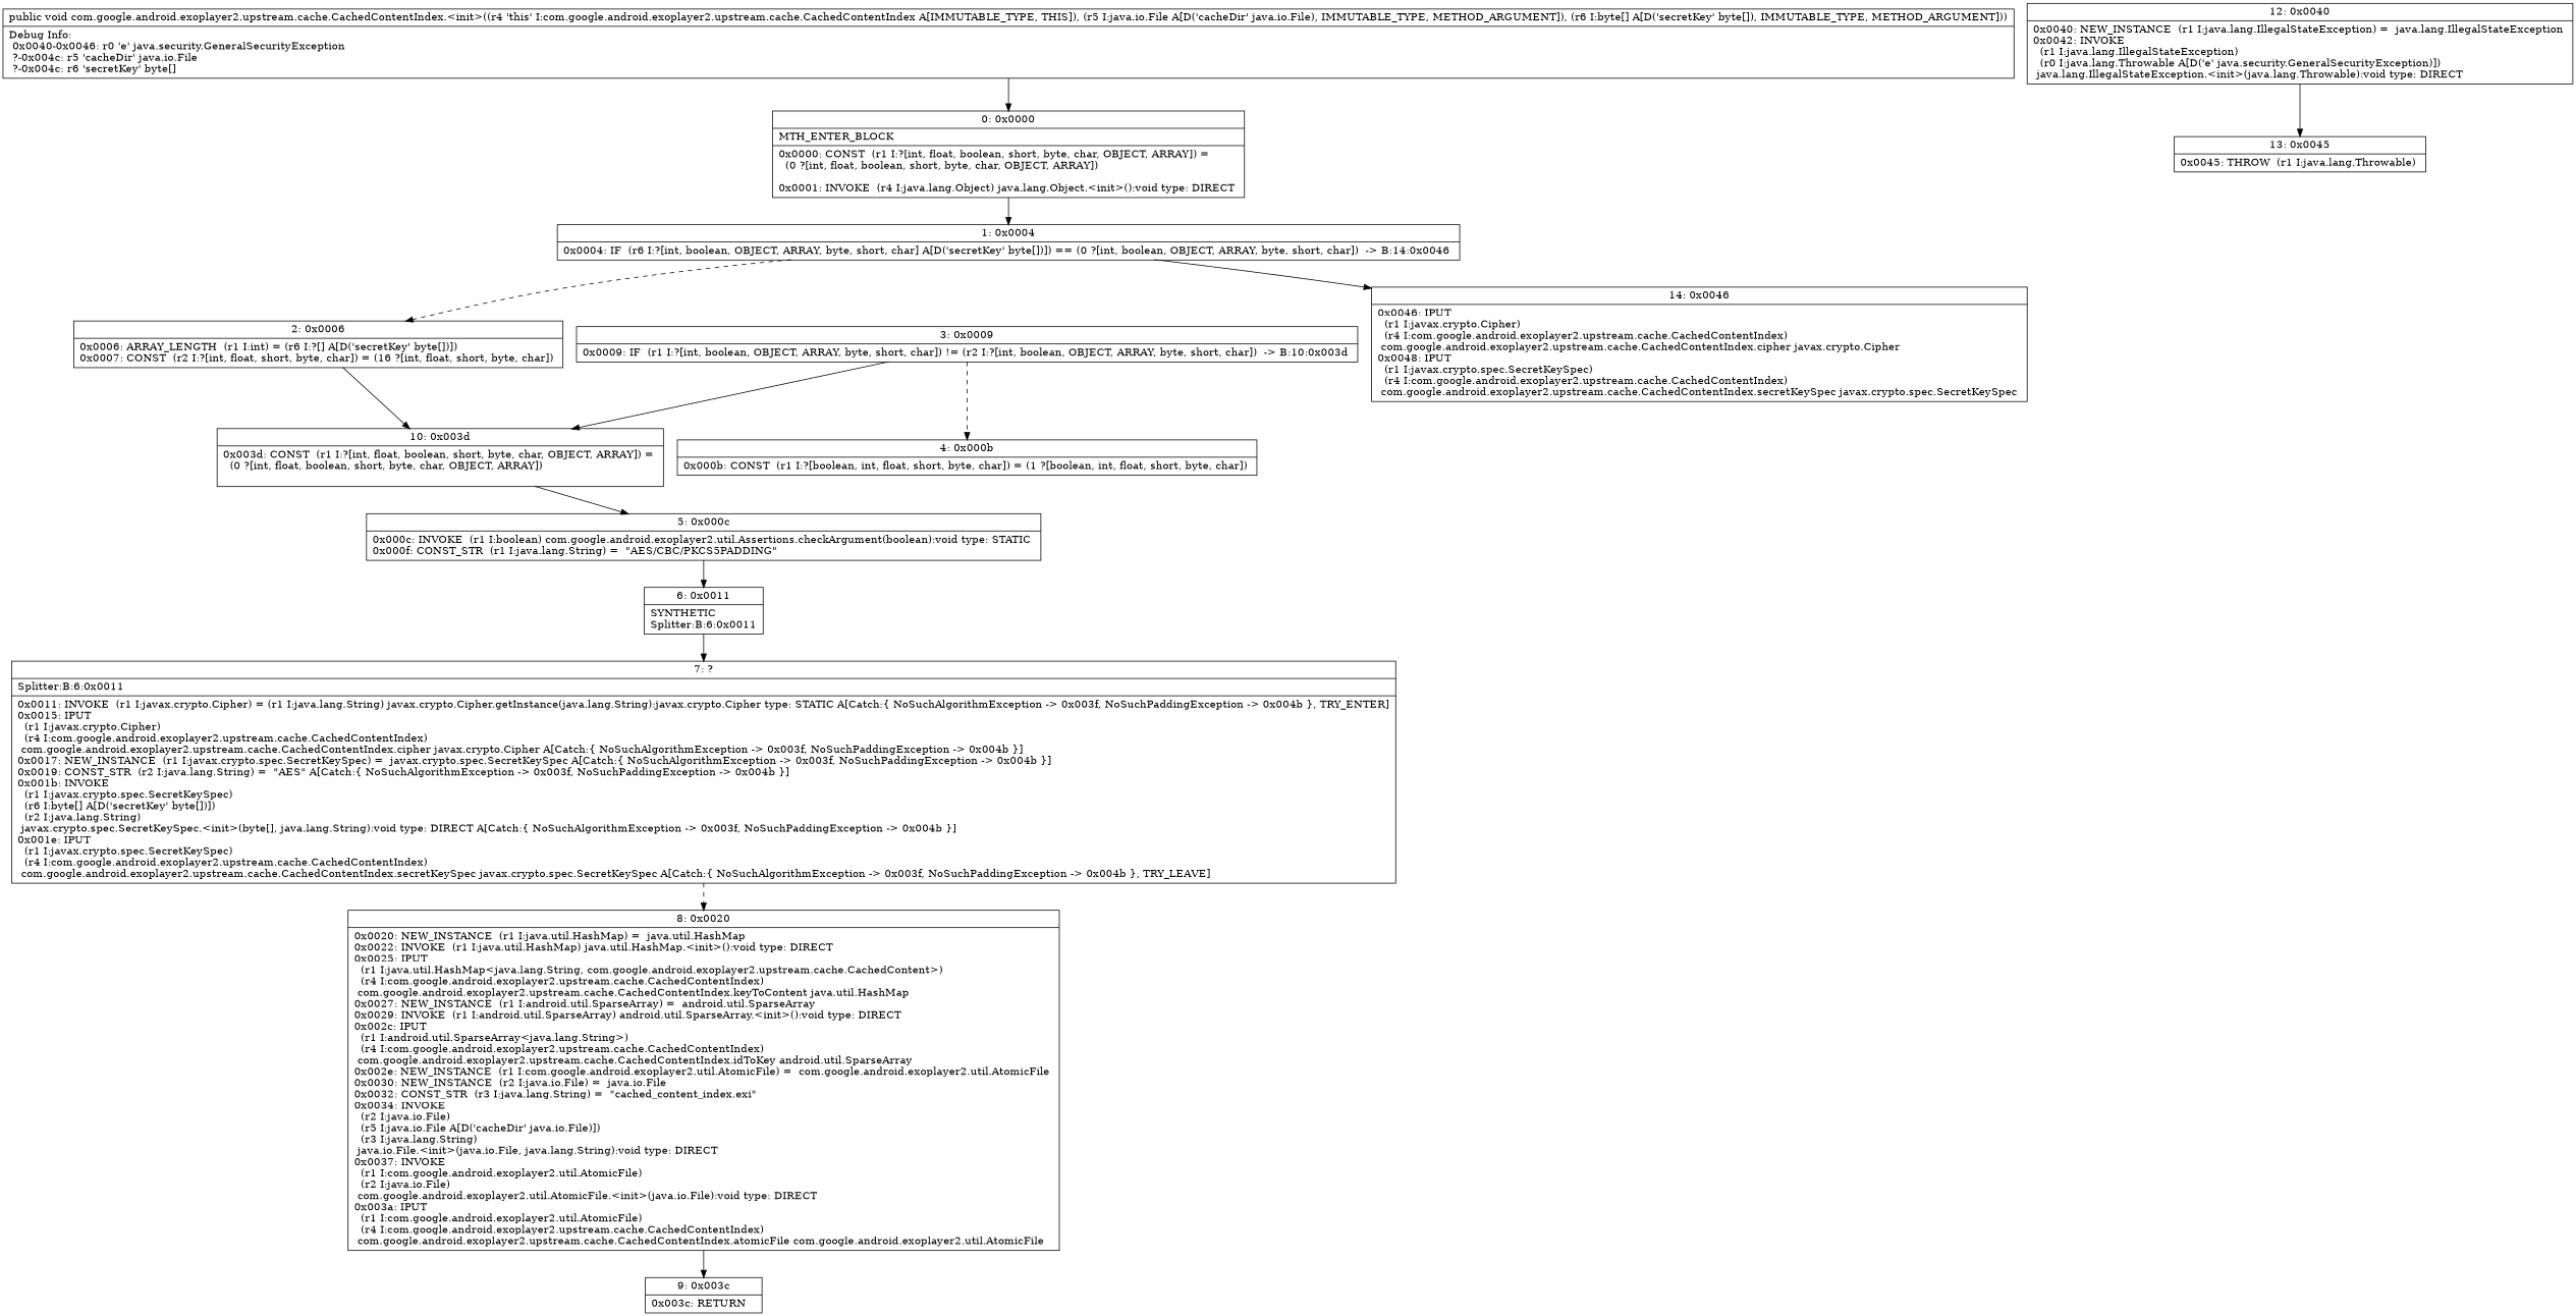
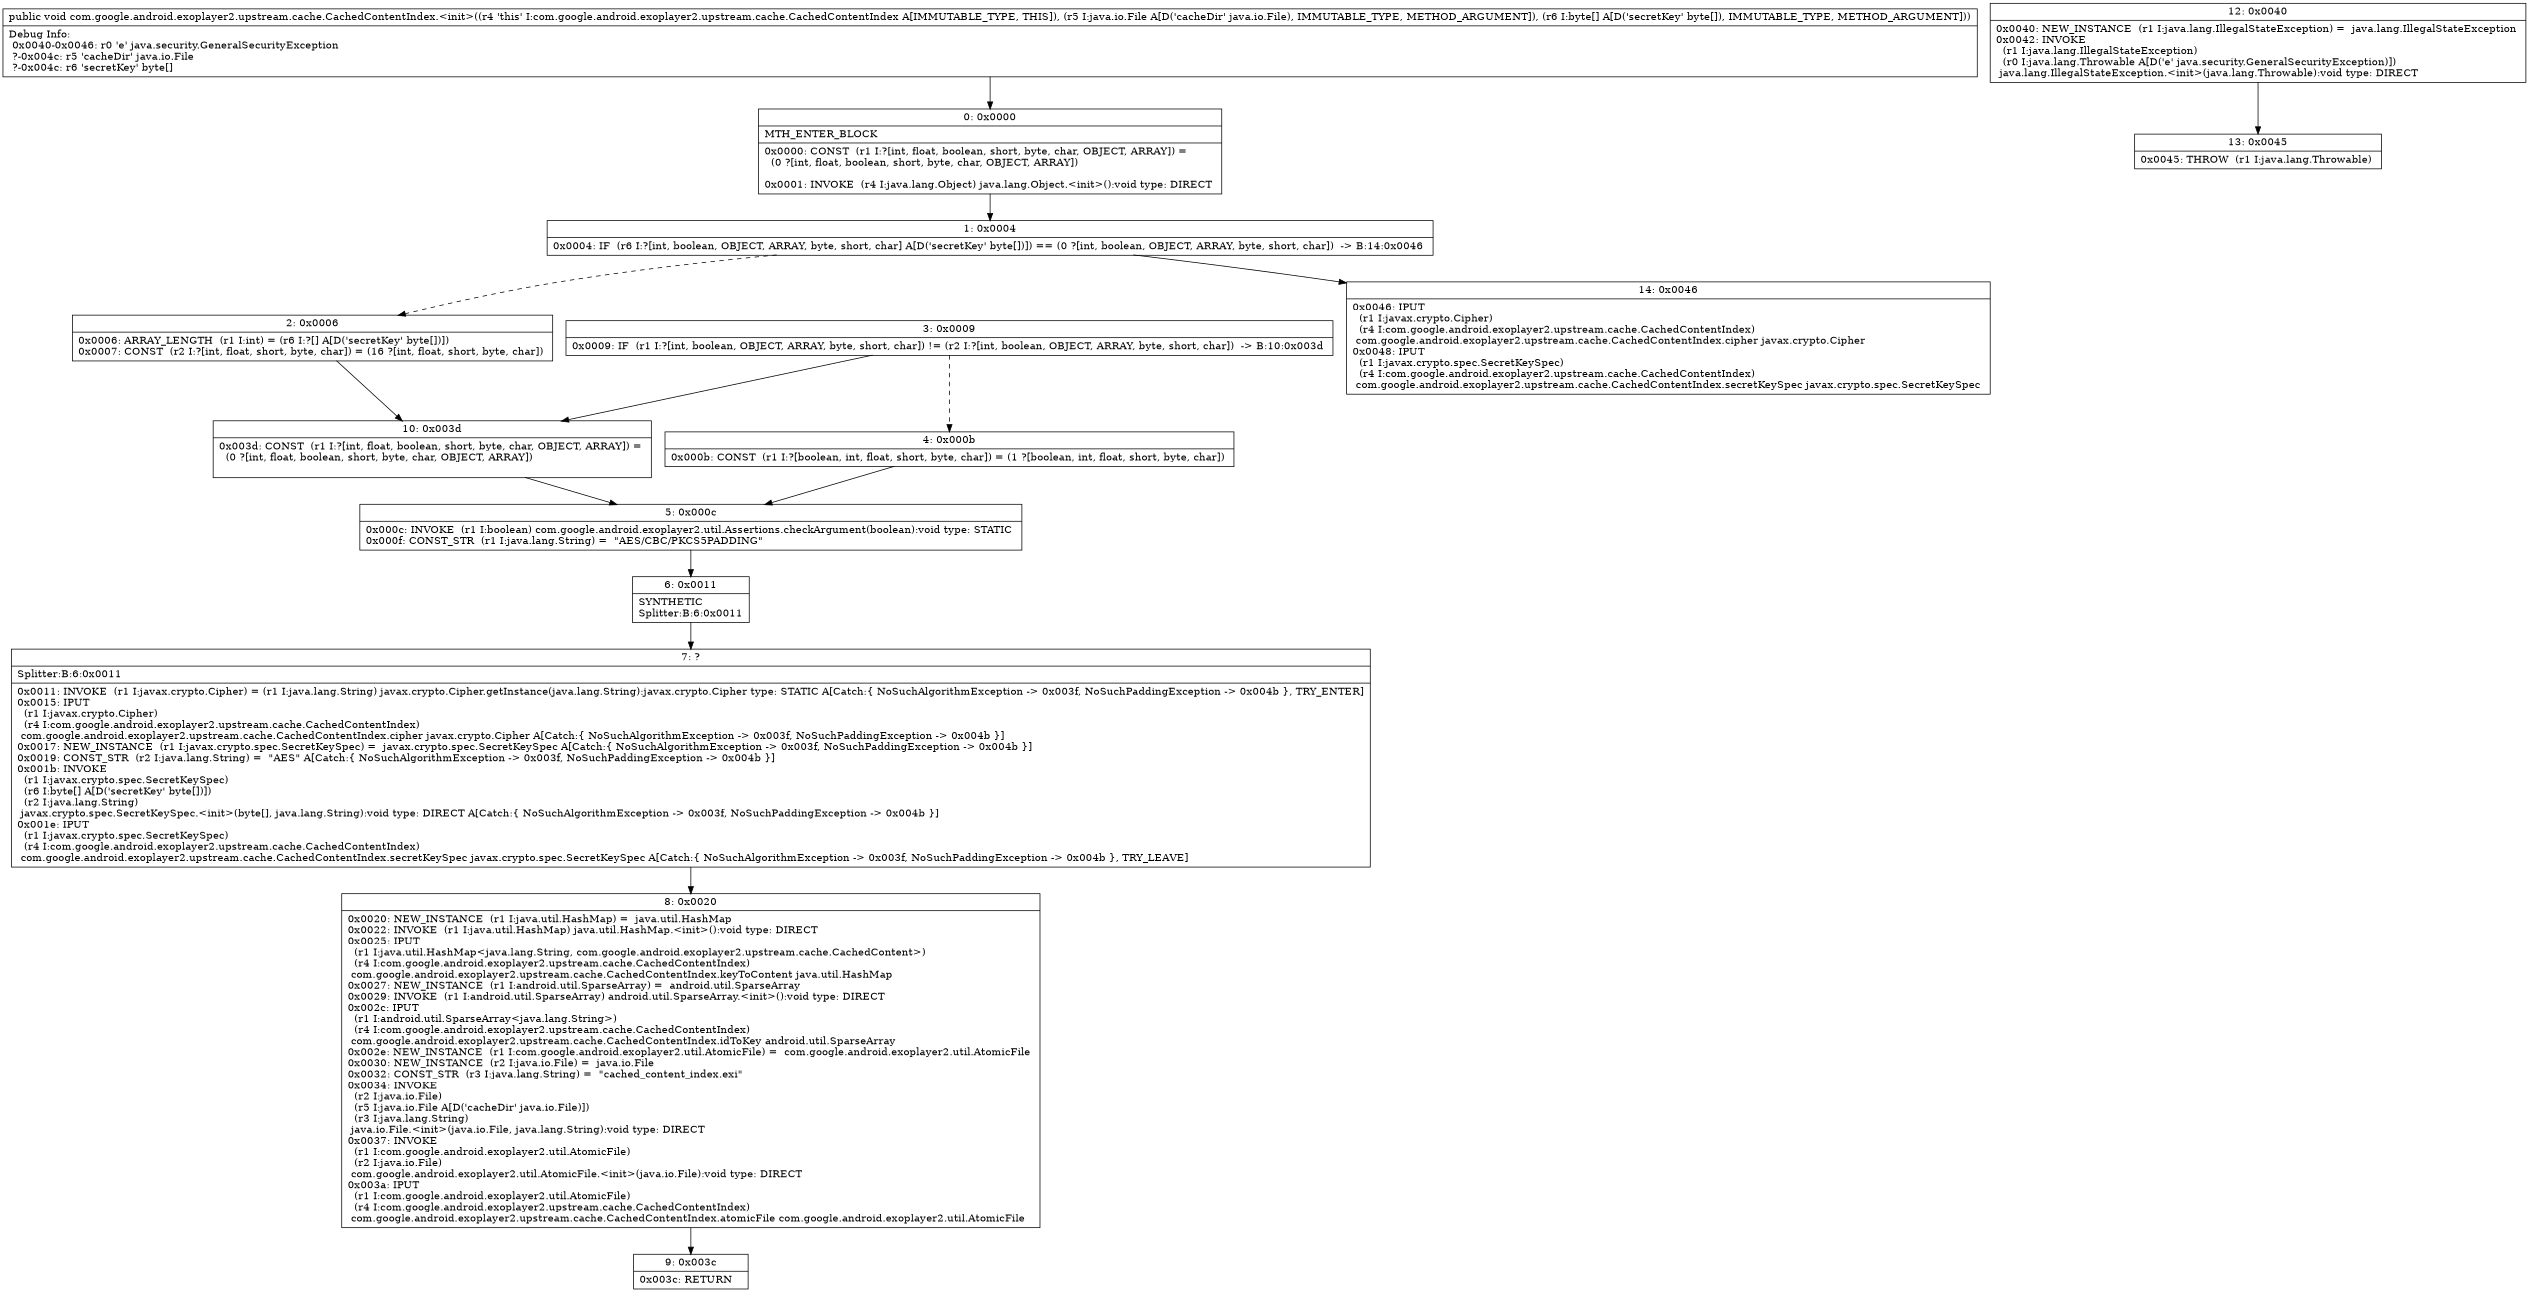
  digraph {
    fontname="DejaVu Serif"
    node [fontname="DejaVu Serif" shape=record]
    edge [fontname="DejaVu Serif"]
    n1 [label="{0\:\ 0x0000|MTH_ENTER_BLOCK\l|0x0000: CONST  (r1 I:?[int, float, boolean, short, byte, char, OBJECT, ARRAY]) = \l  (0 ?[int, float, boolean, short, byte, char, OBJECT, ARRAY])\l \l0x0001: INVOKE  (r4 I:java.lang.Object) java.lang.Object.\<init\>():void type: DIRECT \l}"]
    n2 [label="{1\:\ 0x0004|0x0004: IF  (r6 I:?[int, boolean, OBJECT, ARRAY, byte, short, char] A[D('secretKey' byte[])]) == (0 ?[int, boolean, OBJECT, ARRAY, byte, short, char])  \-\> B:14:0x0046 \l}"]
    n3 [label="{2\:\ 0x0006|0x0006: ARRAY_LENGTH  (r1 I:int) = (r6 I:?[] A[D('secretKey' byte[])]) \l0x0007: CONST  (r2 I:?[int, float, short, byte, char]) = (16 ?[int, float, short, byte, char]) \l}"]
    n4 [label="{14\:\ 0x0046|0x0046: IPUT  \l  (r1 I:javax.crypto.Cipher)\l  (r4 I:com.google.android.exoplayer2.upstream.cache.CachedContentIndex)\l com.google.android.exoplayer2.upstream.cache.CachedContentIndex.cipher javax.crypto.Cipher \l0x0048: IPUT  \l  (r1 I:javax.crypto.spec.SecretKeySpec)\l  (r4 I:com.google.android.exoplayer2.upstream.cache.CachedContentIndex)\l com.google.android.exoplayer2.upstream.cache.CachedContentIndex.secretKeySpec javax.crypto.spec.SecretKeySpec \l}"]
    n5 [label="{10\:\ 0x003d|0x003d: CONST  (r1 I:?[int, float, boolean, short, byte, char, OBJECT, ARRAY]) = \l  (0 ?[int, float, boolean, short, byte, char, OBJECT, ARRAY])\l \l}"]
    n6 [label="{3\:\ 0x0009|0x0009: IF  (r1 I:?[int, boolean, OBJECT, ARRAY, byte, short, char]) != (r2 I:?[int, boolean, OBJECT, ARRAY, byte, short, char])  \-\> B:10:0x003d \l}"]
    n7 [label="{4\:\ 0x000b|0x000b: CONST  (r1 I:?[boolean, int, float, short, byte, char]) = (1 ?[boolean, int, float, short, byte, char]) \l}"]
    n8 [label="{5\:\ 0x000c|0x000c: INVOKE  (r1 I:boolean) com.google.android.exoplayer2.util.Assertions.checkArgument(boolean):void type: STATIC \l0x000f: CONST_STR  (r1 I:java.lang.String) =  \"AES\/CBC\/PKCS5PADDING\" \l}"]
    n9 [label="{6\:\ 0x0011|SYNTHETIC\lSplitter:B:6:0x0011\l}"]
    n10 [label="{7\:\ ?|Splitter:B:6:0x0011\l|0x0011: INVOKE  (r1 I:javax.crypto.Cipher) = (r1 I:java.lang.String) javax.crypto.Cipher.getInstance(java.lang.String):javax.crypto.Cipher type: STATIC A[Catch:\{ NoSuchAlgorithmException \-\> 0x003f, NoSuchPaddingException \-\> 0x004b \}, TRY_ENTER]\l0x0015: IPUT  \l  (r1 I:javax.crypto.Cipher)\l  (r4 I:com.google.android.exoplayer2.upstream.cache.CachedContentIndex)\l com.google.android.exoplayer2.upstream.cache.CachedContentIndex.cipher javax.crypto.Cipher A[Catch:\{ NoSuchAlgorithmException \-\> 0x003f, NoSuchPaddingException \-\> 0x004b \}]\l0x0017: NEW_INSTANCE  (r1 I:javax.crypto.spec.SecretKeySpec) =  javax.crypto.spec.SecretKeySpec A[Catch:\{ NoSuchAlgorithmException \-\> 0x003f, NoSuchPaddingException \-\> 0x004b \}]\l0x0019: CONST_STR  (r2 I:java.lang.String) =  \"AES\" A[Catch:\{ NoSuchAlgorithmException \-\> 0x003f, NoSuchPaddingException \-\> 0x004b \}]\l0x001b: INVOKE  \l  (r1 I:javax.crypto.spec.SecretKeySpec)\l  (r6 I:byte[] A[D('secretKey' byte[])])\l  (r2 I:java.lang.String)\l javax.crypto.spec.SecretKeySpec.\<init\>(byte[], java.lang.String):void type: DIRECT A[Catch:\{ NoSuchAlgorithmException \-\> 0x003f, NoSuchPaddingException \-\> 0x004b \}]\l0x001e: IPUT  \l  (r1 I:javax.crypto.spec.SecretKeySpec)\l  (r4 I:com.google.android.exoplayer2.upstream.cache.CachedContentIndex)\l com.google.android.exoplayer2.upstream.cache.CachedContentIndex.secretKeySpec javax.crypto.spec.SecretKeySpec A[Catch:\{ NoSuchAlgorithmException \-\> 0x003f, NoSuchPaddingException \-\> 0x004b \}, TRY_LEAVE]\l}"]
    n11 [label="{8\:\ 0x0020|0x0020: NEW_INSTANCE  (r1 I:java.util.HashMap) =  java.util.HashMap \l0x0022: INVOKE  (r1 I:java.util.HashMap) java.util.HashMap.\<init\>():void type: DIRECT \l0x0025: IPUT  \l  (r1 I:java.util.HashMap\<java.lang.String, com.google.android.exoplayer2.upstream.cache.CachedContent\>)\l  (r4 I:com.google.android.exoplayer2.upstream.cache.CachedContentIndex)\l com.google.android.exoplayer2.upstream.cache.CachedContentIndex.keyToContent java.util.HashMap \l0x0027: NEW_INSTANCE  (r1 I:android.util.SparseArray) =  android.util.SparseArray \l0x0029: INVOKE  (r1 I:android.util.SparseArray) android.util.SparseArray.\<init\>():void type: DIRECT \l0x002c: IPUT  \l  (r1 I:android.util.SparseArray\<java.lang.String\>)\l  (r4 I:com.google.android.exoplayer2.upstream.cache.CachedContentIndex)\l com.google.android.exoplayer2.upstream.cache.CachedContentIndex.idToKey android.util.SparseArray \l0x002e: NEW_INSTANCE  (r1 I:com.google.android.exoplayer2.util.AtomicFile) =  com.google.android.exoplayer2.util.AtomicFile \l0x0030: NEW_INSTANCE  (r2 I:java.io.File) =  java.io.File \l0x0032: CONST_STR  (r3 I:java.lang.String) =  \"cached_content_index.exi\" \l0x0034: INVOKE  \l  (r2 I:java.io.File)\l  (r5 I:java.io.File A[D('cacheDir' java.io.File)])\l  (r3 I:java.lang.String)\l java.io.File.\<init\>(java.io.File, java.lang.String):void type: DIRECT \l0x0037: INVOKE  \l  (r1 I:com.google.android.exoplayer2.util.AtomicFile)\l  (r2 I:java.io.File)\l com.google.android.exoplayer2.util.AtomicFile.\<init\>(java.io.File):void type: DIRECT \l0x003a: IPUT  \l  (r1 I:com.google.android.exoplayer2.util.AtomicFile)\l  (r4 I:com.google.android.exoplayer2.upstream.cache.CachedContentIndex)\l com.google.android.exoplayer2.upstream.cache.CachedContentIndex.atomicFile com.google.android.exoplayer2.util.AtomicFile \l}"]
    n12 [label="{9\:\ 0x003c|0x003c: RETURN   \l}"]
    n13 [label="{12\:\ 0x0040|0x0040: NEW_INSTANCE  (r1 I:java.lang.IllegalStateException) =  java.lang.IllegalStateException \l0x0042: INVOKE  \l  (r1 I:java.lang.IllegalStateException)\l  (r0 I:java.lang.Throwable A[D('e' java.security.GeneralSecurityException)])\l java.lang.IllegalStateException.\<init\>(java.lang.Throwable):void type: DIRECT \l}"]
    n14 [label="{13\:\ 0x0045|0x0045: THROW  (r1 I:java.lang.Throwable) \l}"]
    n15 [label="{public void com.google.android.exoplayer2.upstream.cache.CachedContentIndex.\<init\>((r4 'this' I:com.google.android.exoplayer2.upstream.cache.CachedContentIndex A[IMMUTABLE_TYPE, THIS]), (r5 I:java.io.File A[D('cacheDir' java.io.File), IMMUTABLE_TYPE, METHOD_ARGUMENT]), (r6 I:byte[] A[D('secretKey' byte[]), IMMUTABLE_TYPE, METHOD_ARGUMENT]))  | Debug Info:\l  0x0040\-0x0046: r0 'e' java.security.GeneralSecurityException\l  ?\-0x004c: r5 'cacheDir' java.io.File\l  ?\-0x004c: r6 'secretKey' byte[]\l}"]
    n1 -> n2
    n2 -> n3 [style=dashed]
    n2 -> n4
    n3 -> n5
    n5 -> n8
    n6 -> n5
    n6 -> n7 [style=dashed]
+   n7 -> n8
    n8 -> n9
    n9 -> n10
-   n10 -> n11 [style=dashed]
+   n10 -> n11
    n11 -> n12
    n13 -> n14
    n15 -> n1
  }
